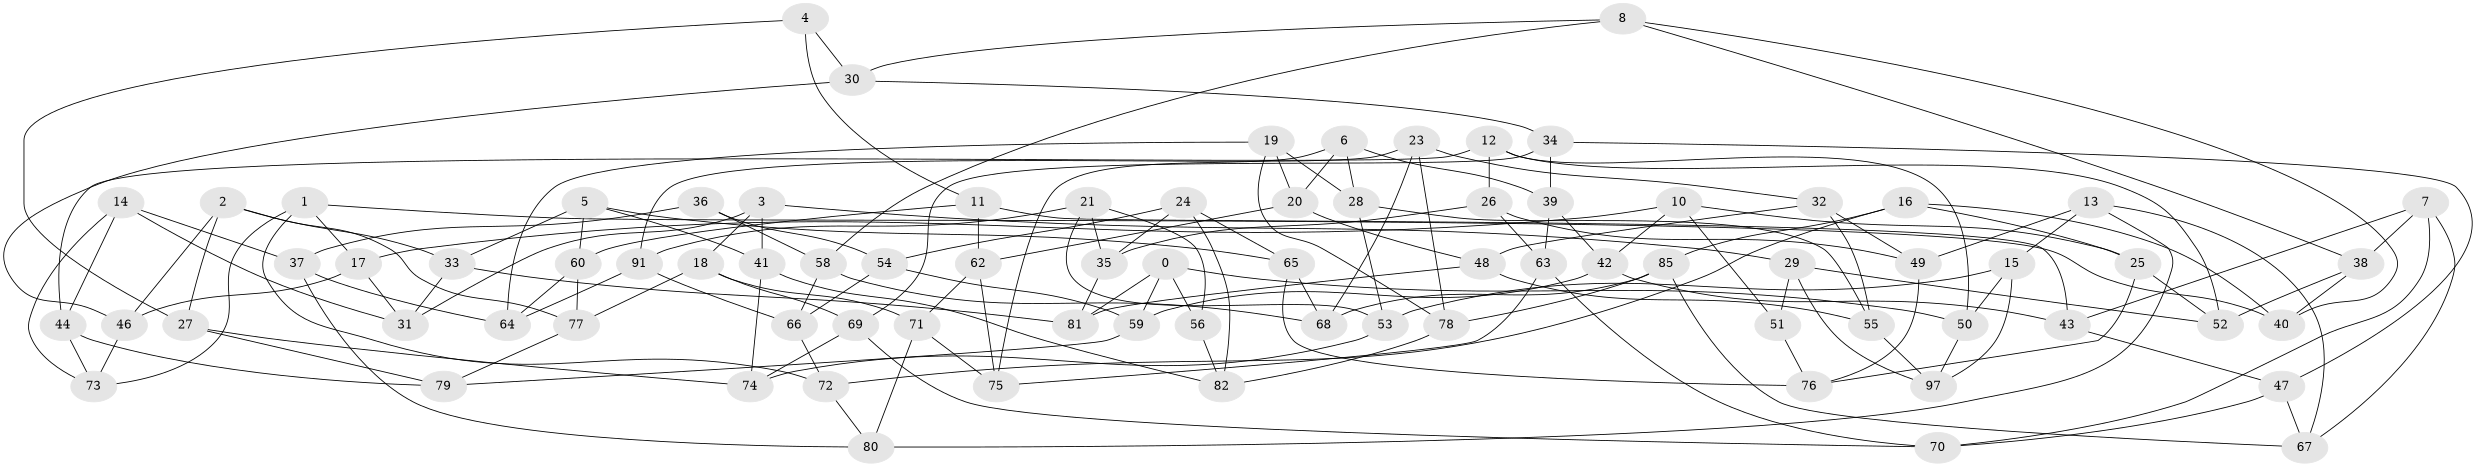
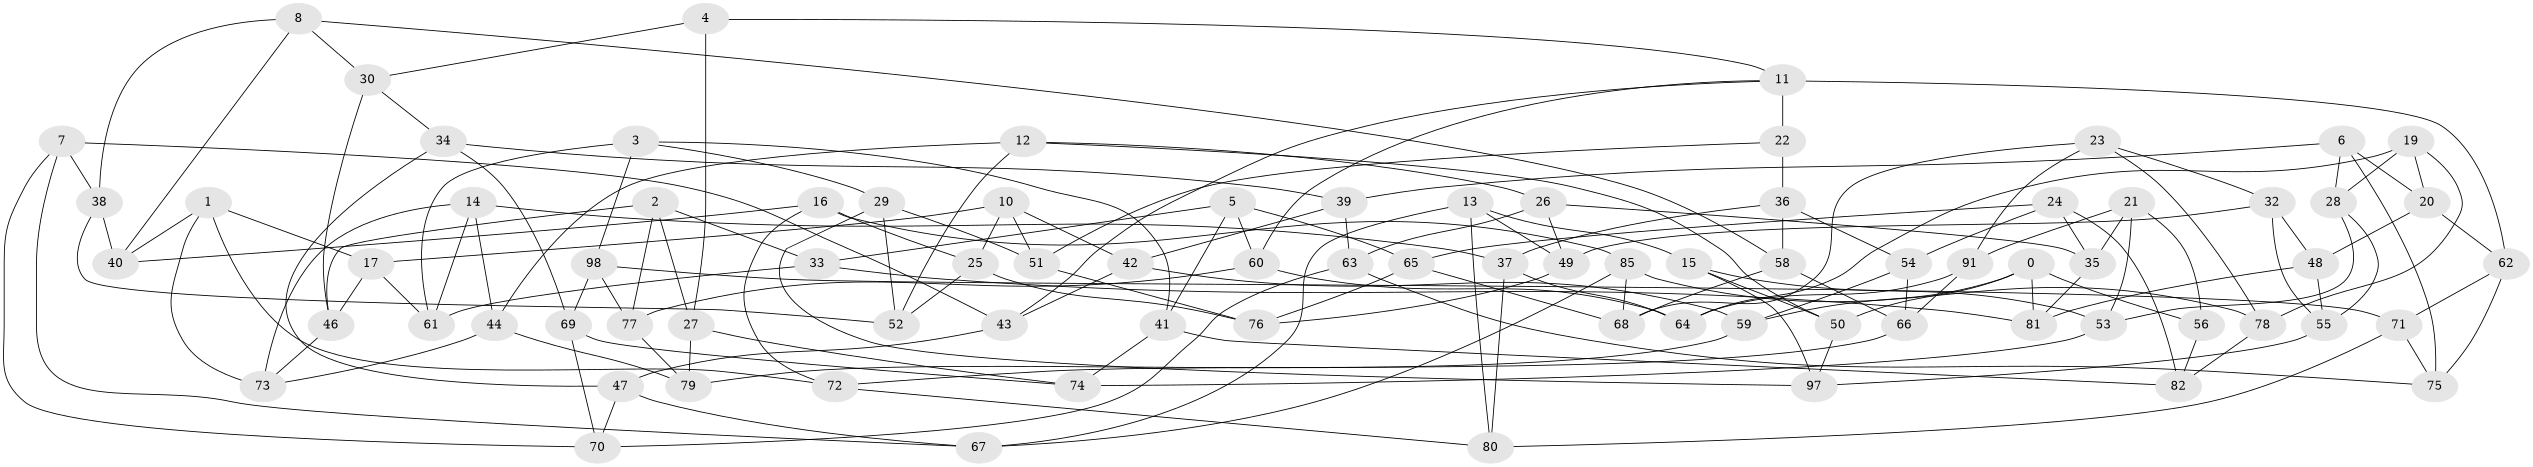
  graph {
    node [color=gray90 style=filled]
    1
    17
    40
    72
    73
    46
-   61 [label=31]
+   61
    80
    2
    27
    33
    77
    74
    79
    81
    3
-   18
+   18 [label=98]
    29
    41
    69
    71
    51
    52
    n24 [label=97]
    82
    4
    11
    30
    43
    60
+   22
    62
    34
    47
    5
    65
    64
    68
    76
    6
    20
    28
    39
    75
    48
    53
    55
    42
    63
    7
    38
    67
    70
    8
    58
    66
    n57 [label=0]
    50
    56
    59
    10
    25
    36
    12
    26
    44
    49
    35
    13
    15
    14
    37
    16
    n74 [label=85]
    78
    19
    21
    n78 [label=91]
    54
    23
    32
    24
    1 -- 17
    1 -- 40
    1 -- 72
    1 -- 73
    17 -- 46
    17 -- 61
    72 -- 80
    46 -- 73
    2 -- 46
    2 -- 27
    2 -- 33
    2 -- 77
    27 -- 74
    27 -- 79
    33 -- 61
    33 -- 81
    77 -- 79
    3 -- 61
    3 -- 18
    3 -- 29
    3 -- 41
    18 -- 77
    18 -- 69
    18 -- 71
    29 -- 51
    29 -- 52
    29 -- n24
    41 -- 74
    41 -- 82
    69 -- 74
    69 -- 70
    71 -- 80
    71 -- 75
    51 -- 76
    4 -- 27
    4 -- 11
    4 -- 30
    11 -- 43
    11 -- 60
+   11 -- 22
    11 -- 62
    30 -- 46
    30 -- 34
    43 -- 47
    60 -- 77
    60 -- 64
+   22 -- 51
+   22 -- 36
    62 -- 71
    62 -- 75
    34 -- 69
    34 -- 47
    34 -- 39
    47 -- 67
    47 -- 70
    5 -- 33
    5 -- 41
    5 -- 60
    5 -- 65
    65 -- 68
    65 -- 76
    6 -- 20
    6 -- 28
    6 -- 39
    6 -- 75
    20 -- 62
    20 -- 48
    28 -- 53
    28 -- 55
    39 -- 42
    39 -- 63
    48 -- 81
    48 -- 55
    53 -- 74
    55 -- n24
    42 -- 43
    42 -- 59
    63 -- 75
    63 -- 70
    7 -- 43
    7 -- 38
    7 -- 67
    7 -- 70
    38 -- 40
    38 -- 52
    8 -- 40
    8 -- 30
    8 -- 38
    8 -- 58
    58 -- 68
    58 -- 66
    66 -- 72
    n57 -- 81
    n57 -- 50
    n57 -- 56
    n57 -- 59
    50 -- n24
    56 -- 82
    59 -- 79
    10 -- 17
    10 -- 51
    10 -- 42
    10 -- 25
    25 -- 52
    25 -- 76
    36 -- 58
    36 -- 37
    36 -- 54
    12 -- 52
    12 -- 50
    12 -- 26
    12 -- 44
    26 -- 63
    26 -- 49
    26 -- 35
    44 -- 73
    44 -- 79
    49 -- 76
    35 -- 81
    13 -- 80
    13 -- 67
    13 -- 49
    13 -- 15
    15 -- n24
    15 -- 53
    15 -- 50
    14 -- 73
    14 -- 61
    14 -- 44
    14 -- 37
    37 -- 80
    37 -- 64
    16 -- 40
    16 -- 72
    16 -- 25
    16 -- n74
    n74 -- 68
    n74 -- 67
    n74 -- 78
    78 -- 82
    19 -- 64
    19 -- 20
    19 -- 28
    19 -- 78
    21 -- 53
    21 -- 56
    21 -- 35
    21 -- n78
    n78 -- 64
    n78 -- 66
    54 -- 66
    54 -- 59
    23 -- 68
    23 -- 78
    23 -- n78
    23 -- 32
    32 -- 48
    32 -- 55
    32 -- 49
    24 -- 82
    24 -- 65
    24 -- 35
    24 -- 54
  }
